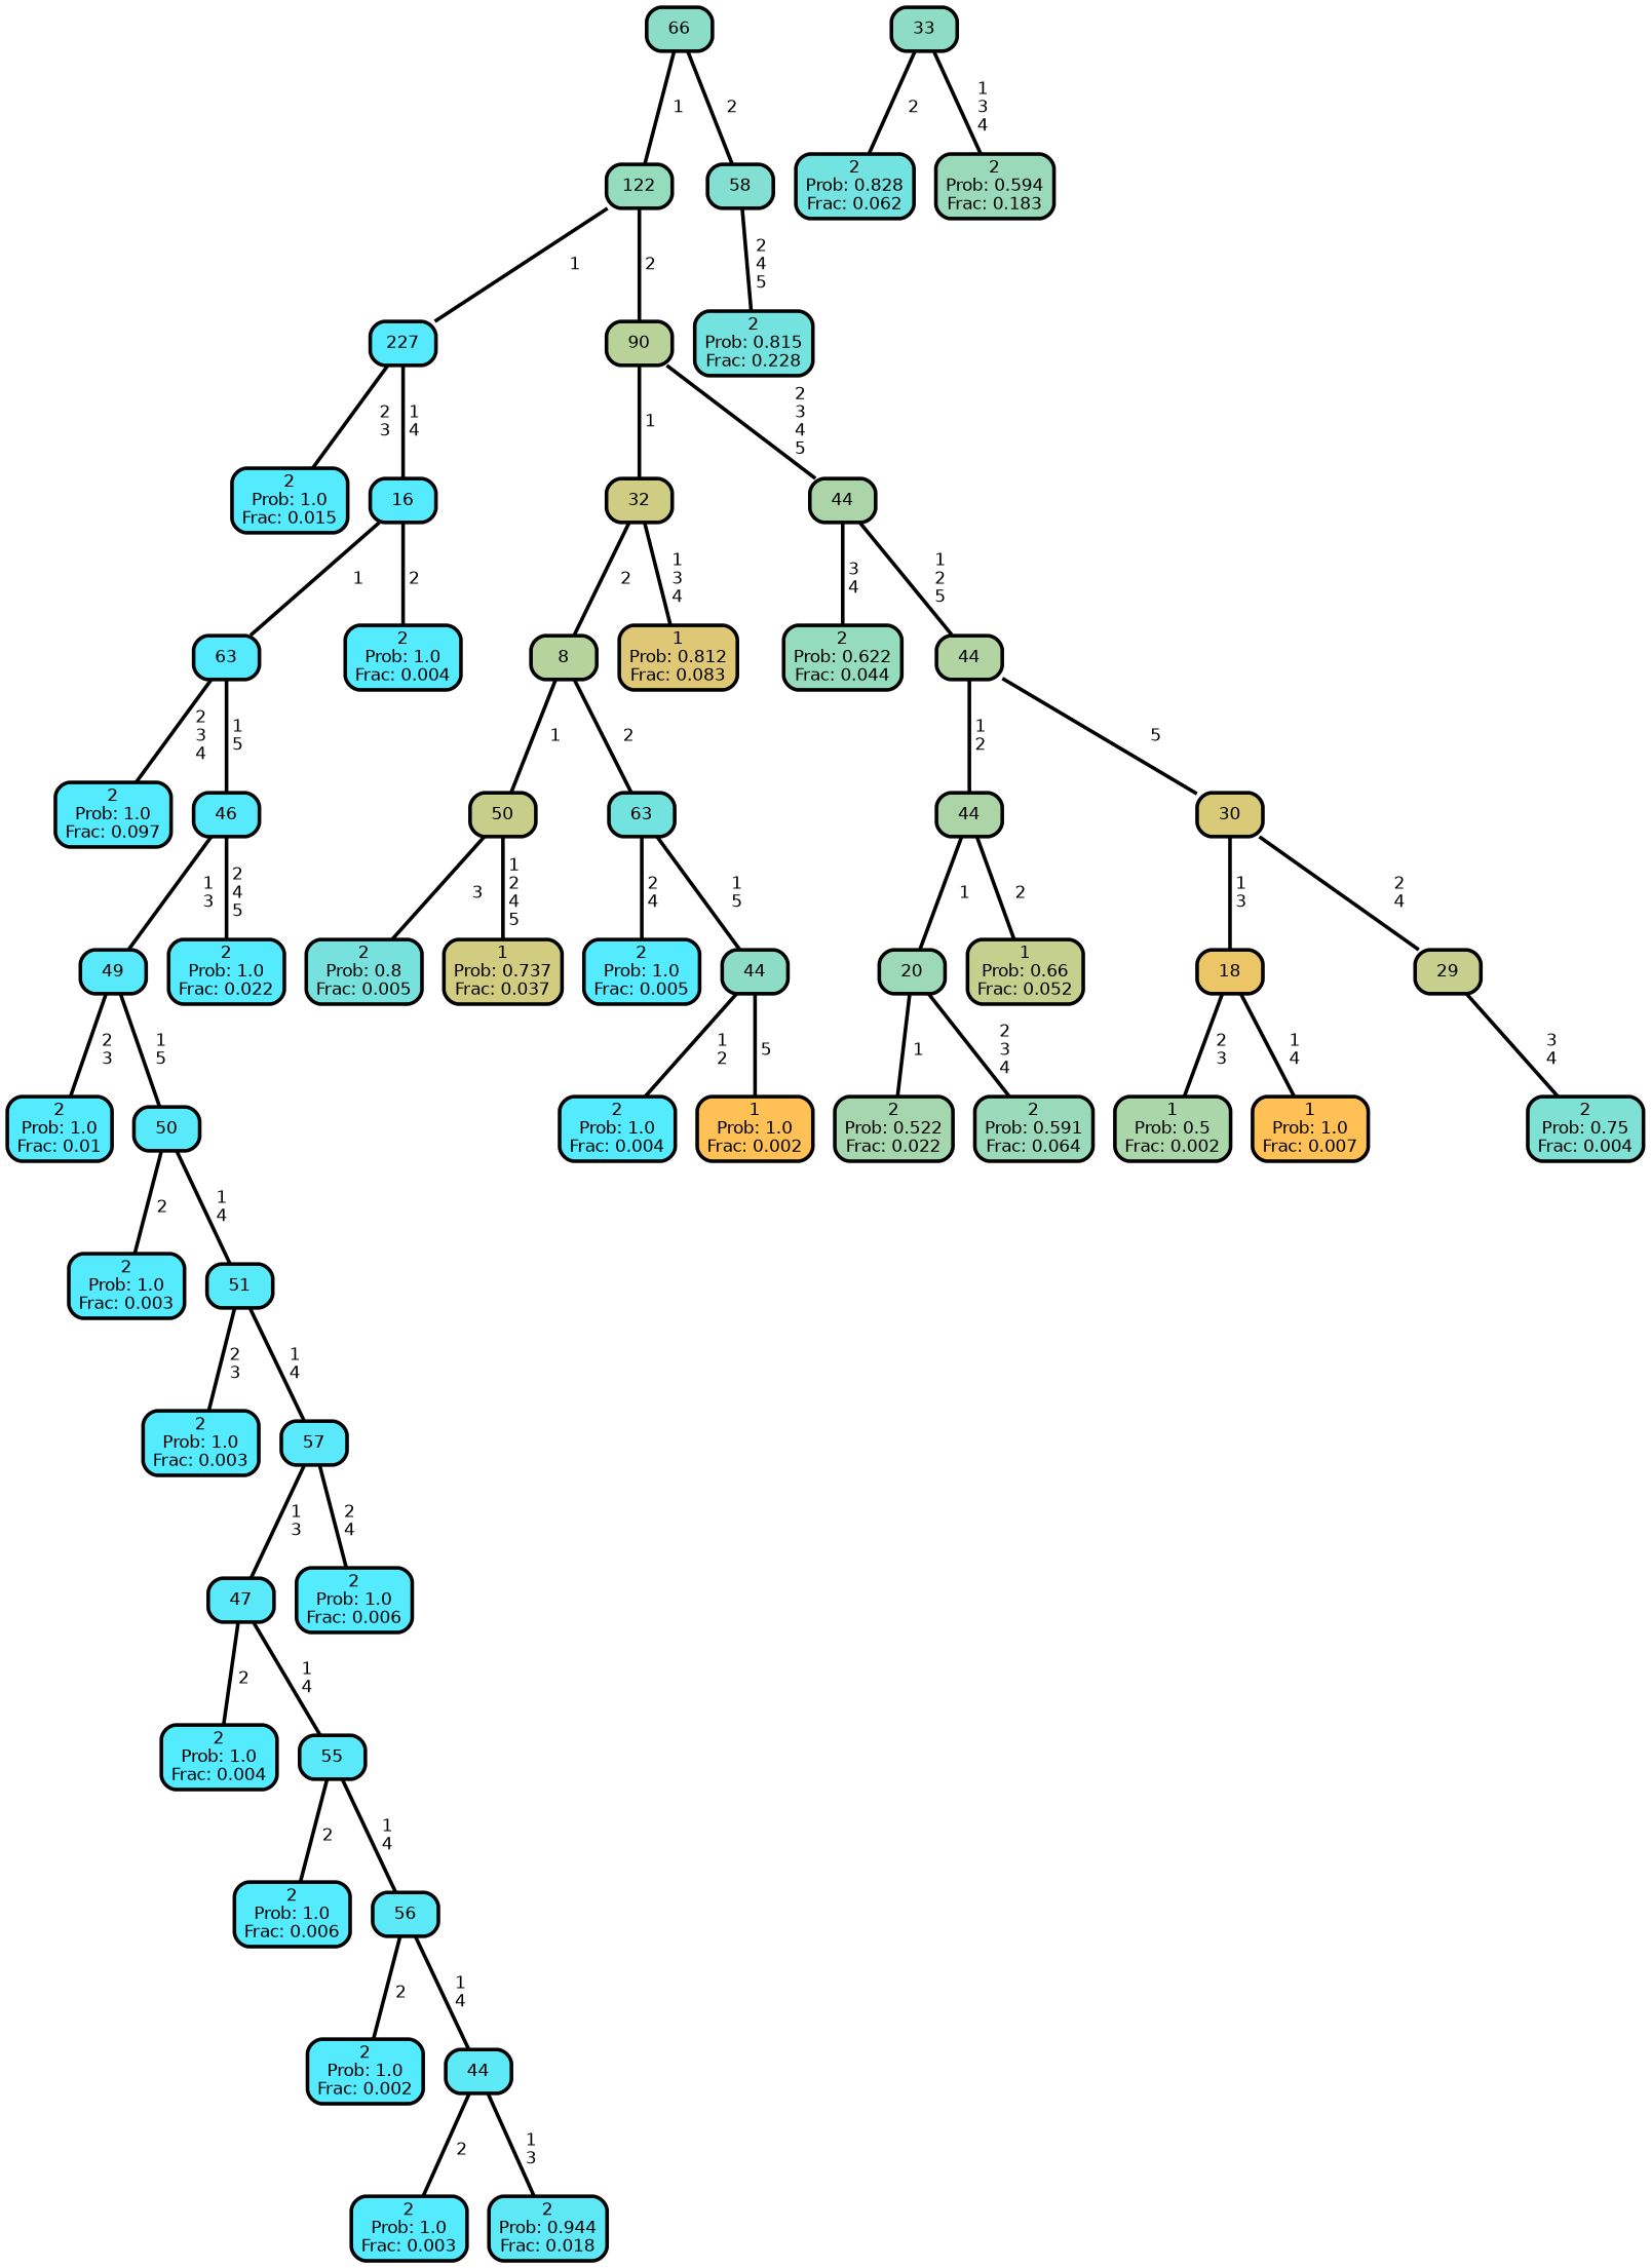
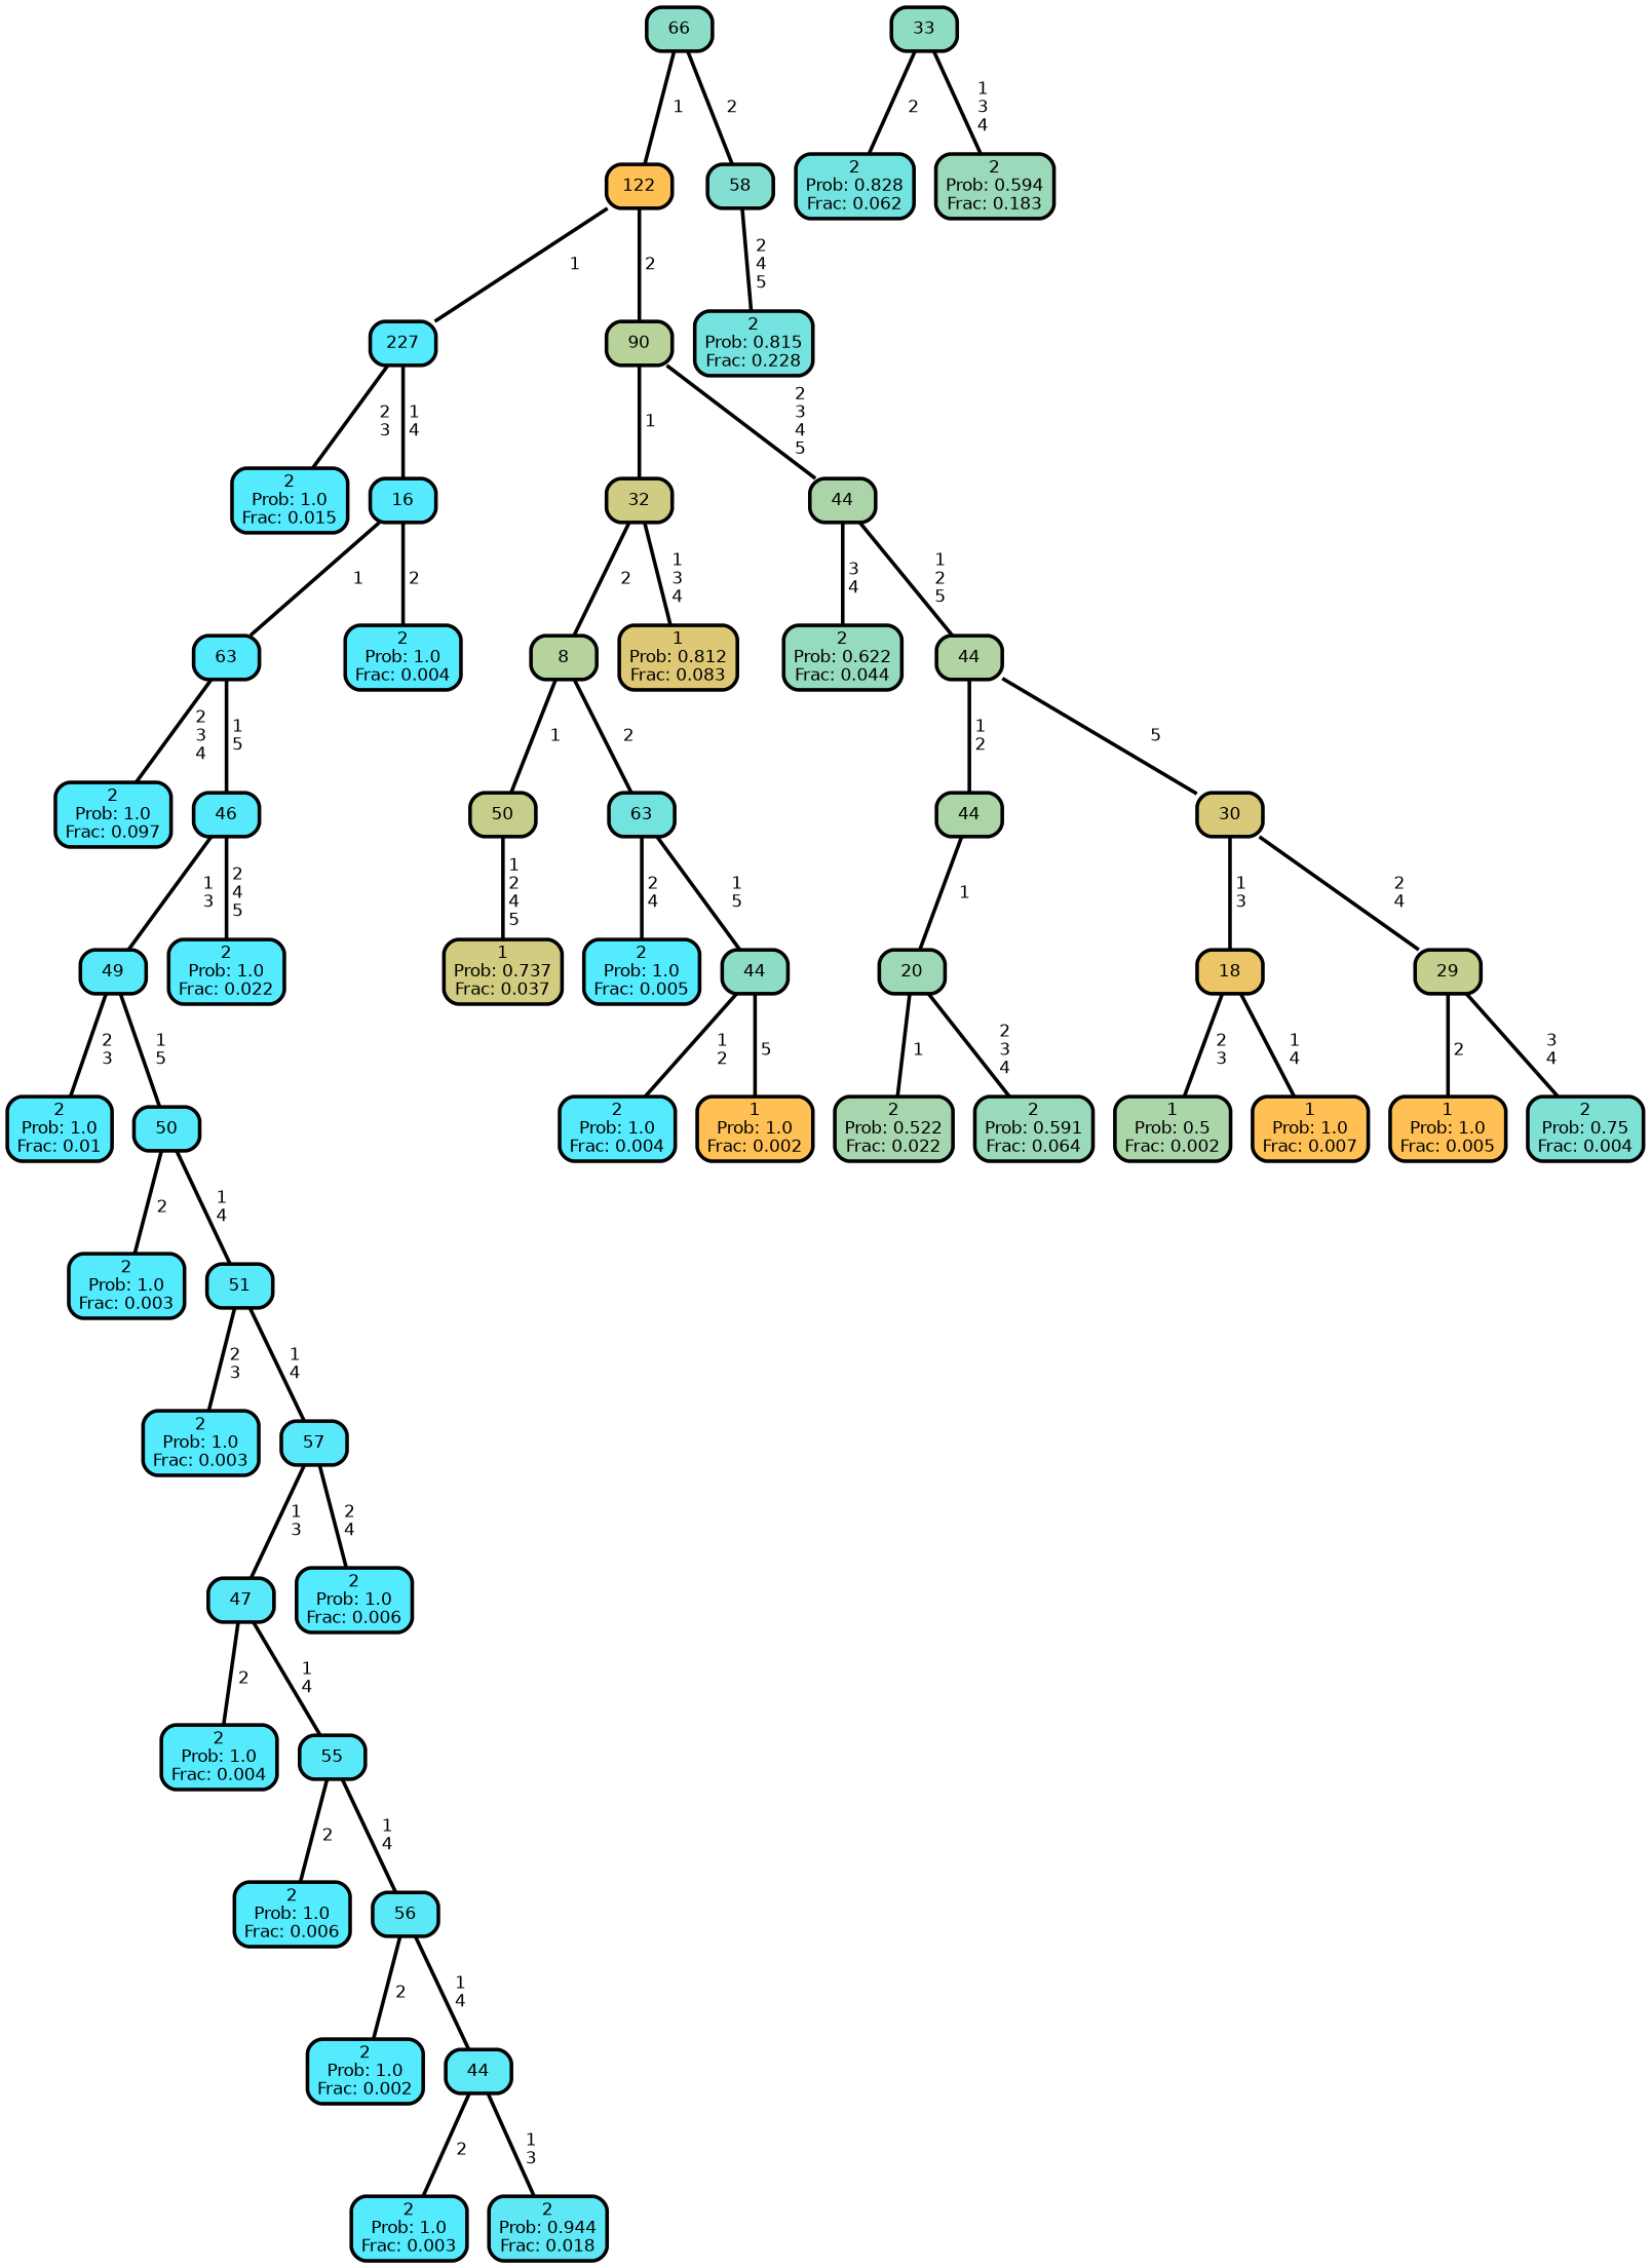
  graph {
    ranksep="0 equally"
    splines=straight
    node [color=black fillcolor="#55ebff" fontcolor=black fontname=helvetica penwidth=3 shape=box style="filled, rounded"]
    edge [color=black fontname=helvetica penwidth=3]
    n1 [label="2\nProb: 1.0\nFrac: 0.015"]
    n2 [fillcolor="#55eafe" label=227]
    n3 [fillcolor="#55eafe" label=16]
    n4 [fillcolor="#55eafe" label=63]
    n5 [label="2\nProb: 1.0\nFrac: 0.004"]
    n6 [label="2\nProb: 1.0\nFrac: 0.097"]
    n7 [fillcolor="#57eafc" label=46]
    n8 [fillcolor="#58eafb" label=49]
    n9 [label="2\nProb: 1.0\nFrac: 0.022"]
    n10 [label="2\nProb: 1.0\nFrac: 0.01"]
    n11 [fillcolor="#58eafb" label=50]
    n12 [label="2\nProb: 1.0\nFrac: 0.003"]
    n13 [fillcolor="#59eafa" label=51]
    n14 [label="2\nProb: 1.0\nFrac: 0.003"]
    n15 [fillcolor="#59e9fa" label=57]
    n16 [fillcolor="#5ae9f9" label=47]
    n17 [label="2\nProb: 1.0\nFrac: 0.006"]
    n18 [label="2\nProb: 1.0\nFrac: 0.004"]
    n19 [fillcolor="#5ae9f9" label=55]
    n20 [label="2\nProb: 1.0\nFrac: 0.006"]
    n21 [fillcolor="#5ce9f7" label=56]
    n22 [label="2\nProb: 1.0\nFrac: 0.002"]
    n23 [fillcolor="#5de9f6" label=44]
    n24 [label="2\nProb: 1.0\nFrac: 0.003"]
    n25 [fillcolor="#5ee8f5" label="2\nProb: 0.944\nFrac: 0.018"]
-   n26 [fillcolor="#95dbbe" label=122]
+   n26 [fillcolor="#ffc155" label=122]
    n27 [fillcolor="#b9d29a" label=90]
    n28 [fillcolor="#cfcc84" label=32]
    n29 [fillcolor="#abd5a8" label=44]
-   n30 [fillcolor="#77e2dd" label="2\nProb: 0.8\nFrac: 0.005"]
    n31 [fillcolor="#c7ce8c" label=50]
    n32 [fillcolor="#d2cc81" label="1\nProb: 0.737\nFrac: 0.037"]
    n33 [fillcolor="#b6d29d" label=8]
    n34 [fillcolor="#73e3e0" label=63]
    n35 [label="2\nProb: 1.0\nFrac: 0.005"]
    n36 [fillcolor="#8dddc6" label=44]
    n37 [label="2\nProb: 1.0\nFrac: 0.004"]
    n38 [fillcolor="#ffc155" label="1\nProb: 1.0\nFrac: 0.002"]
    n39 [fillcolor="#dfc875" label="1\nProb: 0.812\nFrac: 0.083"]
    n40 [fillcolor="#95dbbe" label="2\nProb: 0.622\nFrac: 0.044"]
    n41 [fillcolor="#b1d4a2" label=44]
    n42 [fillcolor="#acd5a7" label=44]
    n43 [fillcolor="#d9ca7a" label=30]
    n44 [fillcolor="#a6d6ad" label="2\nProb: 0.522\nFrac: 0.022"]
    n45 [fillcolor="#9dd9b6" label=20]
    n46 [fillcolor="#9ad9b9" label="2\nProb: 0.591\nFrac: 0.064"]
-   n47 [fillcolor="#c5cf8e" label="1\nProb: 0.66\nFrac: 0.052"]
    n48 [fillcolor="#ecc567" label=18]
    n49 [fillcolor="#c6cf8d" label=29]
    n50 [fillcolor="#aad6aa" label="1\nProb: 0.5\nFrac: 0.002"]
    n51 [fillcolor="#ffc155" label="1\nProb: 1.0\nFrac: 0.007"]
+   n52 [fillcolor="#ffc155" label="1\nProb: 1.0\nFrac: 0.005"]
    n53 [fillcolor="#7fe0d4" label="2\nProb: 0.75\nFrac: 0.004"]
    n54 [fillcolor="#8cddc7" label=66]
    n55 [fillcolor="#82dfd1" label=58]
    n56 [fillcolor="#74e3df" label="2\nProb: 0.815\nFrac: 0.228"]
    n57 [fillcolor="#72e3e1" label="2\nProb: 0.828\nFrac: 0.062"]
    n58 [fillcolor="#8fdcc4" label=33]
    n59 [fillcolor="#9ad9b9" label="2\nProb: 0.594\nFrac: 0.183"]
    subgraph sub_1 {
      rank=same
    }
    n2 -- n1 [label=" 2\n 3"]
    n2 -- n3 [label=" 1\n 4"]
    n3 -- n4 [label=" 1"]
    n3 -- n5 [label=" 2"]
    n4 -- n6 [label=" 2\n 3\n 4"]
    n4 -- n7 [label=" 1\n 5"]
    n7 -- n8 [label=" 1\n 3"]
    n7 -- n9 [label=" 2\n 4\n 5"]
    n8 -- n10 [label=" 2\n 3"]
    n8 -- n11 [label=" 1\n 5"]
    n11 -- n12 [label=" 2"]
    n11 -- n13 [label=" 1\n 4"]
    n13 -- n14 [label=" 2\n 3"]
    n13 -- n15 [label=" 1\n 4"]
    n15 -- n16 [label=" 1\n 3"]
    n15 -- n17 [label=" 2\n 4"]
    n16 -- n18 [label=" 2"]
    n16 -- n19 [label=" 1\n 4"]
    n19 -- n20 [label=" 2"]
    n19 -- n21 [label=" 1\n 4"]
    n21 -- n22 [label=" 2"]
    n21 -- n23 [label=" 1\n 4"]
    n23 -- n24 [label=" 2"]
    n23 -- n25 [label=" 1\n 3"]
    n26 -- n2 [label=" 1"]
    n26 -- n27 [label=" 2"]
    n27 -- n28 [label=" 1"]
    n27 -- n29 [label=" 2\n 3\n 4\n 5"]
    n28 -- n33 [label=" 2"]
    n28 -- n39 [label=" 1\n 3\n 4"]
    n29 -- n40 [label=" 3\n 4"]
    n29 -- n41 [label=" 1\n 2\n 5"]
-   n31 -- n30 [label=" 3"]
    n31 -- n32 [label=" 1\n 2\n 4\n 5"]
    n33 -- n31 [label=" 1"]
    n33 -- n34 [label=" 2"]
    n34 -- n35 [label=" 2\n 4"]
    n34 -- n36 [label=" 1\n 5"]
    n36 -- n37 [label=" 1\n 2"]
    n36 -- n38 [label=" 5"]
    n41 -- n42 [label=" 1\n 2"]
    n41 -- n43 [label=" 5"]
    n42 -- n45 [label=" 1"]
-   n42 -- n47 [label=" 2"]
    n43 -- n48 [label=" 1\n 3"]
    n43 -- n49 [label=" 2\n 4"]
    n45 -- n44 [label=" 1"]
    n45 -- n46 [label=" 2\n 3\n 4"]
    n48 -- n50 [label=" 2\n 3"]
    n48 -- n51 [label=" 1\n 4"]
+   n49 -- n52 [label=" 2"]
    n49 -- n53 [label=" 3\n 4"]
    n54 -- n26 [label=" 1"]
    n54 -- n55 [label=" 2"]
    n55 -- n56 [label=" 2\n 4\n 5"]
    n58 -- n57 [label=" 2"]
    n58 -- n59 [label=" 1\n 3\n 4"]
  }
